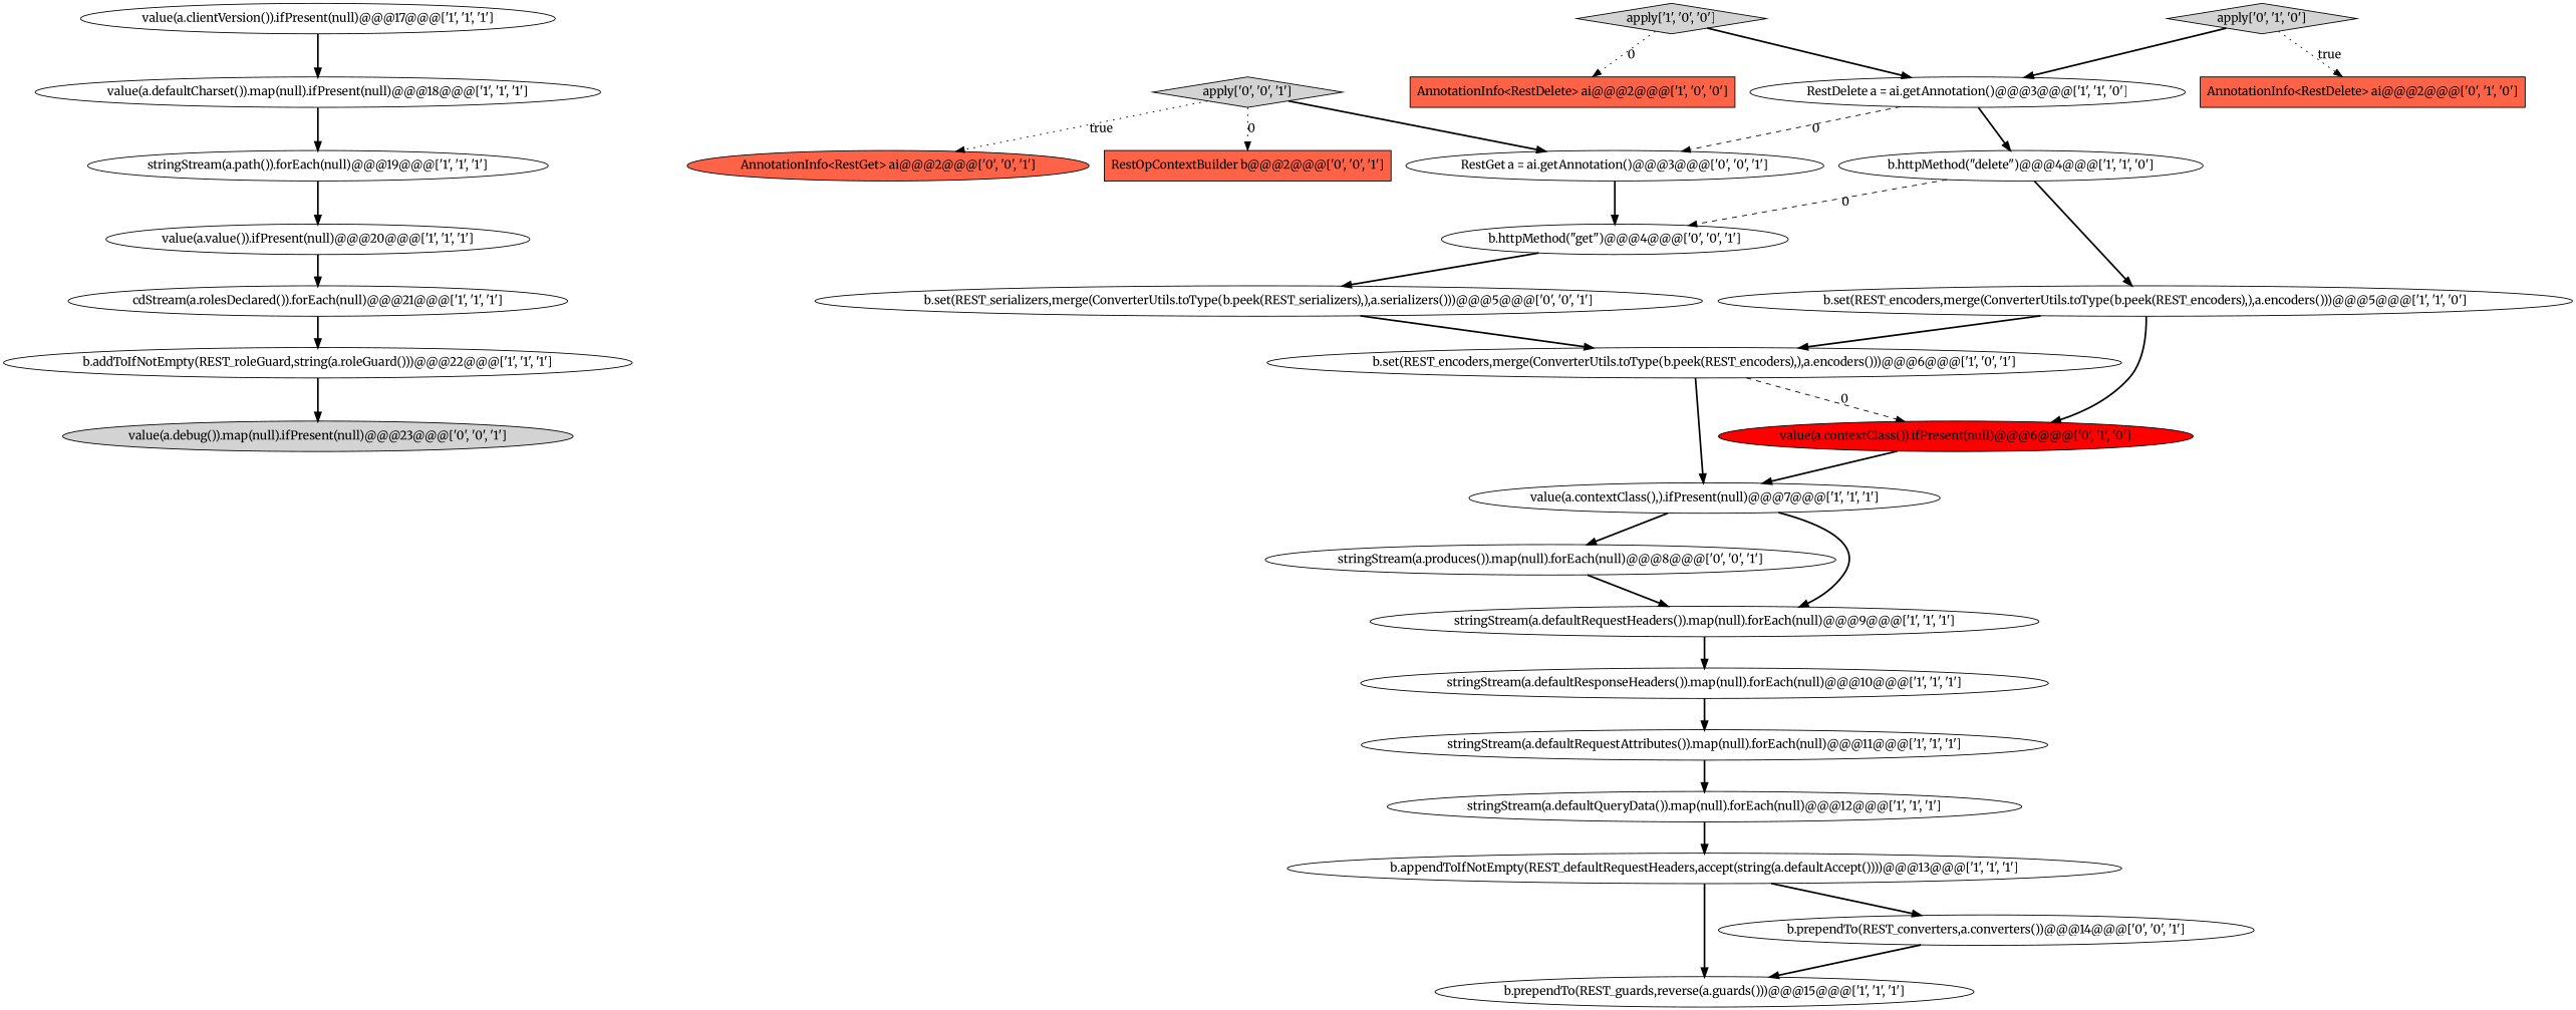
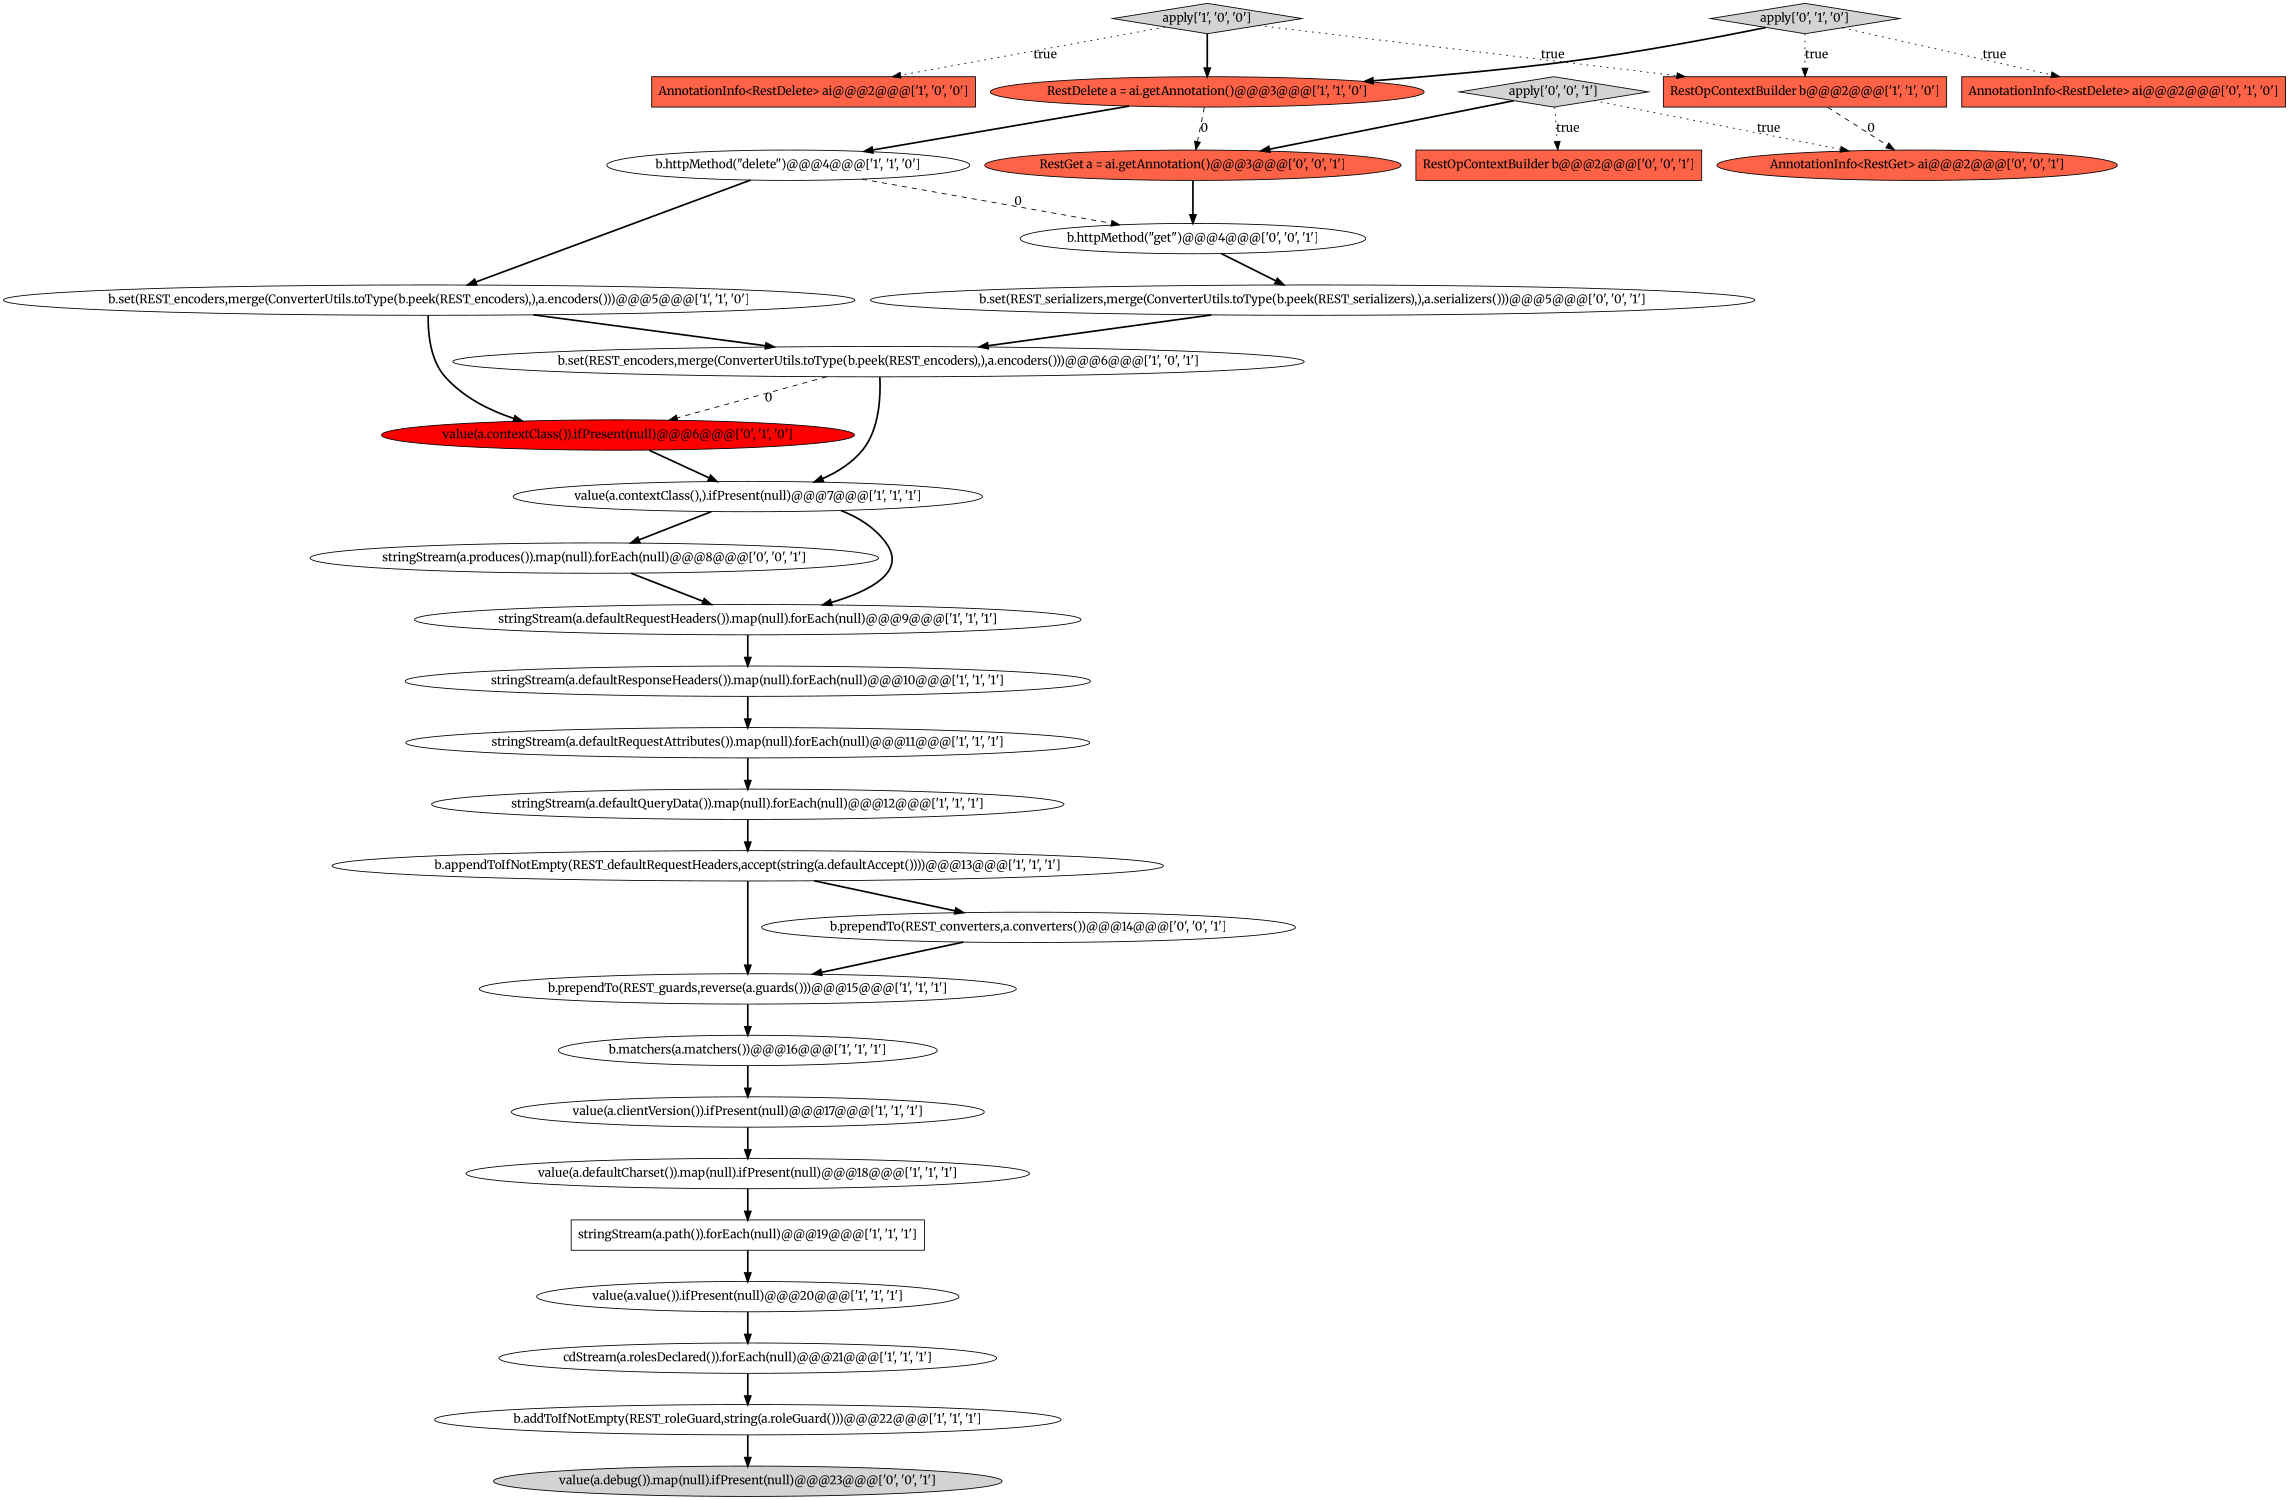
  digraph {
    fontname=Merriweather
    node [fillcolor=white fontname=Merriweather shape=ellipse style=filled]
    edge [fontname=Merriweather style=bold]
-   n1 [label="stringStream(a.path()).forEach(null)@@@19@@@['1', '1', '1']"]
+   n1 [label="stringStream(a.path()).forEach(null)@@@19@@@['1', '1', '1']" shape=box]
    n2 [label="value(a.value()).ifPresent(null)@@@20@@@['1', '1', '1']"]
    n3 [label="cdStream(a.rolesDeclared()).forEach(null)@@@21@@@['1', '1', '1']"]
    n4 [fillcolor=tomato label="AnnotationInfo<RestGet> ai@@@2@@@['0', '0', '1']"]
    n5 [label="stringStream(a.defaultRequestHeaders()).map(null).forEach(null)@@@9@@@['1', '1', '1']"]
    n6 [label="stringStream(a.defaultResponseHeaders()).map(null).forEach(null)@@@10@@@['1', '1', '1']"]
    n7 [label="stringStream(a.defaultRequestAttributes()).map(null).forEach(null)@@@11@@@['1', '1', '1']"]
    n8 [label="b.appendToIfNotEmpty(REST_defaultRequestHeaders,accept(string(a.defaultAccept())))@@@13@@@['1', '1', '1']"]
    n9 [label="b.prependTo(REST_converters,a.converters())@@@14@@@['0', '0', '1']"]
    n10 [label="b.prependTo(REST_guards,reverse(a.guards()))@@@15@@@['1', '1', '1']"]
+   n11 [label="b.matchers(a.matchers())@@@16@@@['1', '1', '1']"]
    n12 [fillcolor=lightgray label="apply['1', '0', '0']" shape=diamond]
-   n14 [label="RestDelete a = ai.getAnnotation()@@@3@@@['1', '1', '0']"]
+   n13 [fillcolor=tomato label="RestOpContextBuilder b@@@2@@@['1', '1', '0']" shape=box]
+   n14 [fillcolor=tomato label="RestDelete a = ai.getAnnotation()@@@3@@@['1', '1', '0']"]
    n15 [fillcolor=tomato label="AnnotationInfo<RestDelete> ai@@@2@@@['1', '0', '0']" shape=box]
-   n16 [label="RestGet a = ai.getAnnotation()@@@3@@@['0', '0', '1']"]
+   n16 [fillcolor=tomato label="RestGet a = ai.getAnnotation()@@@3@@@['0', '0', '1']"]
    n17 [label="b.httpMethod(\"delete\")@@@4@@@['1', '1', '0']"]
    n18 [label="b.addToIfNotEmpty(REST_roleGuard,string(a.roleGuard()))@@@22@@@['1', '1', '1']"]
    n19 [fillcolor=lightgray label="value(a.debug()).map(null).ifPresent(null)@@@23@@@['0', '0', '1']"]
    n20 [label="stringStream(a.defaultQueryData()).map(null).forEach(null)@@@12@@@['1', '1', '1']"]
    n21 [label="b.httpMethod(\"get\")@@@4@@@['0', '0', '1']"]
    n22 [label="b.set(REST_serializers,merge(ConverterUtils.toType(b.peek(REST_serializers),),a.serializers()))@@@5@@@['0', '0', '1']"]
    n23 [label="stringStream(a.produces()).map(null).forEach(null)@@@8@@@['0', '0', '1']"]
    n24 [fillcolor=tomato label="RestOpContextBuilder b@@@2@@@['0', '0', '1']" shape=box]
    n25 [label="value(a.clientVersion()).ifPresent(null)@@@17@@@['1', '1', '1']"]
    n26 [label="value(a.defaultCharset()).map(null).ifPresent(null)@@@18@@@['1', '1', '1']"]
    n27 [label="b.set(REST_encoders,merge(ConverterUtils.toType(b.peek(REST_encoders),),a.encoders()))@@@5@@@['1', '1', '0']"]
    n28 [label="b.set(REST_encoders,merge(ConverterUtils.toType(b.peek(REST_encoders),),a.encoders()))@@@6@@@['1', '0', '1']"]
    n29 [fillcolor=red label="value(a.contextClass()).ifPresent(null)@@@6@@@['0', '1', '0']"]
    n30 [label="value(a.contextClass(),).ifPresent(null)@@@7@@@['1', '1', '1']"]
    n31 [fillcolor=lightgray label="apply['0', '1', '0']" shape=diamond]
    n32 [fillcolor=tomato label="AnnotationInfo<RestDelete> ai@@@2@@@['0', '1', '0']" shape=box]
    n33 [fillcolor=lightgray label="apply['0', '0', '1']" shape=diamond]
    n1 -> n2
    n2 -> n3
    n3 -> n18
    n5 -> n6
    n6 -> n7
    n7 -> n20
    n8 -> n9
    n8 -> n10
    n9 -> n10
+   n10 -> n11
+   n11 -> n25
+   n12 -> n13 [label=true style=dotted]
    n12 -> n14
-   n12 -> n15 [label=0 style=dotted]
+   n12 -> n15 [label=true style=dotted]
+   n13 -> n4 [label=0 style=dashed]
    n14 -> n16 [label=0 style=dashed]
    n14 -> n17
    n16 -> n21
    n17 -> n21 [label=0 style=dashed]
    n17 -> n27
    n18 -> n19
    n20 -> n8
    n21 -> n22
    n22 -> n28
    n23 -> n5
    n25 -> n26
    n26 -> n1
    n27 -> n28
    n27 -> n29
    n28 -> n29 [label=0 style=dashed]
    n28 -> n30
    n29 -> n30
    n30 -> n5
    n30 -> n23
+   n31 -> n13 [label=true style=dotted]
    n31 -> n14
    n31 -> n32 [label=true style=dotted]
    n33 -> n4 [label=true style=dotted]
    n33 -> n16
-   n33 -> n24 [label=0 style=dotted]
+   n33 -> n24 [label=true style=dotted]
  }
